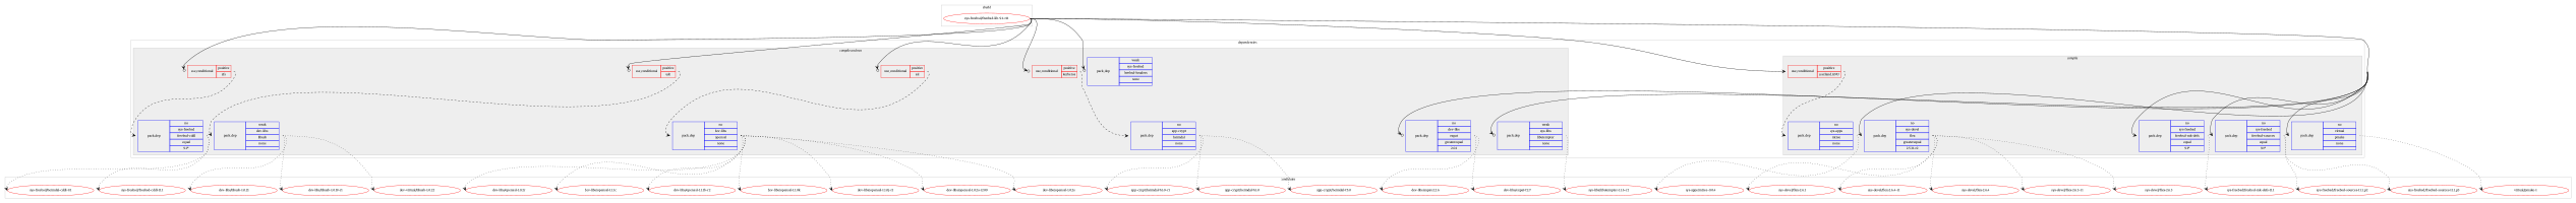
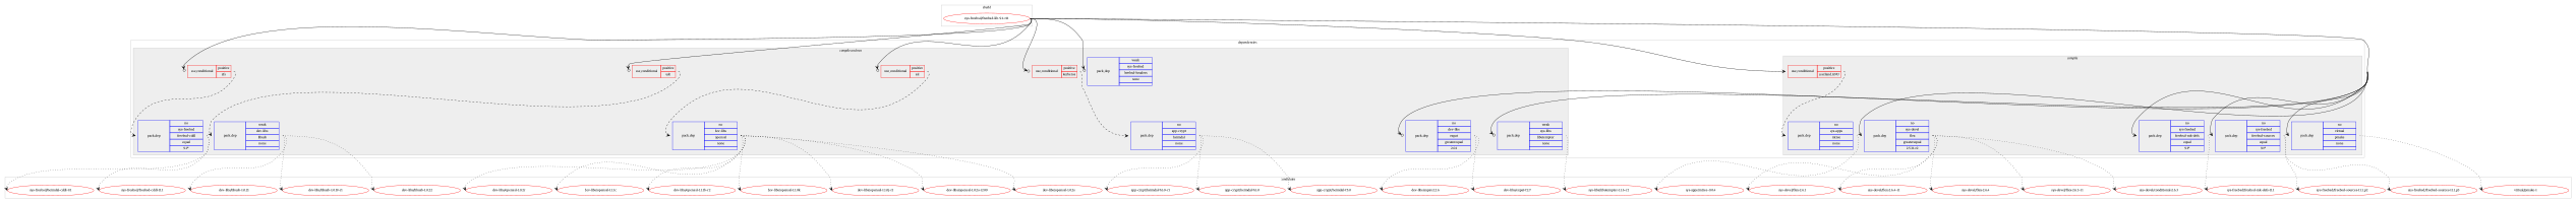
  digraph {
    compound=true
    concentrate=true
    fontname=Merriweather
    fontsize=10
    newrank=true
    rankdir=TB
    ranksep=1.5
    node [color=red fontname=Merriweather fontsize=10]
    edge [arrowhead=vee fontname=Merriweather headport=w style=dotted tailport=e weight=100]
    n1 [label="sys-freebsd/freebsd-lib-9.1-r11" width=4]
    n2 [color=blue label=<<TABLE BORDER="0" CELLBORDER="1" CELLSPACING="0" CELLPADDING="4" WIDTH="220"><TR><TD ROWSPAN="6" CELLPADDING="30">pack_dep</TD></TR><TR><TD WIDTH="110">no</TD></TR><TR><TD>sys-apps</TD></TR><TR><TD>mtree</TD></TR><TR><TD>none</TD></TR><TR><TD></TD></TR></TABLE>> shape=none]
    n3 [label=<<TABLE BORDER="0" CELLBORDER="1" CELLSPACING="0" CELLPADDING="4"><TR><TD ROWSPAN="3" CELLPADDING="10">use_conditional</TD></TR><TR><TD>positive</TD></TR><TR><TD>userland_GNU</TD></TR></TABLE>> shape=none]
    n4 [color=blue label=<<TABLE BORDER="0" CELLBORDER="1" CELLSPACING="0" CELLPADDING="4" WIDTH="220"><TR><TD ROWSPAN="6" CELLPADDING="30">pack_dep</TD></TR><TR><TD WIDTH="110">no</TD></TR><TR><TD>sys-devel</TD></TR><TR><TD>flex</TD></TR><TR><TD>greaterequal</TD></TR><TR><TD>2.5.31-r2</TD></TR></TABLE>> shape=none]
    n5 [color=blue label=<<TABLE BORDER="0" CELLBORDER="1" CELLSPACING="0" CELLPADDING="4" WIDTH="220"><TR><TD ROWSPAN="6" CELLPADDING="30">pack_dep</TD></TR><TR><TD WIDTH="110">no</TD></TR><TR><TD>sys-freebsd</TD></TR><TR><TD>freebsd-mk-defs</TD></TR><TR><TD>equal</TD></TR><TR><TD>9.1*</TD></TR></TABLE>> shape=none]
    n6 [color=blue label=<<TABLE BORDER="0" CELLBORDER="1" CELLSPACING="0" CELLPADDING="4" WIDTH="220"><TR><TD ROWSPAN="6" CELLPADDING="30">pack_dep</TD></TR><TR><TD WIDTH="110">no</TD></TR><TR><TD>sys-freebsd</TD></TR><TR><TD>freebsd-sources</TD></TR><TR><TD>equal</TD></TR><TR><TD>9.1*</TD></TR></TABLE>> shape=none]
    n7 [color=blue label=<<TABLE BORDER="0" CELLBORDER="1" CELLSPACING="0" CELLPADDING="4" WIDTH="220"><TR><TD ROWSPAN="6" CELLPADDING="30">pack_dep</TD></TR><TR><TD WIDTH="110">no</TD></TR><TR><TD>virtual</TD></TR><TR><TD>pmake</TD></TR><TR><TD>none</TD></TR><TR><TD></TD></TR></TABLE>> shape=none]
    n8 [color=blue label=<<TABLE BORDER="0" CELLBORDER="1" CELLSPACING="0" CELLPADDING="4" WIDTH="220"><TR><TD ROWSPAN="6" CELLPADDING="30">pack_dep</TD></TR><TR><TD WIDTH="110">no</TD></TR><TR><TD>app-crypt</TD></TR><TR><TD>heimdal</TD></TR><TR><TD>none</TD></TR><TR><TD></TD></TR></TABLE>> shape=none]
    n9 [label=<<TABLE BORDER="0" CELLBORDER="1" CELLSPACING="0" CELLPADDING="4"><TR><TD ROWSPAN="3" CELLPADDING="10">use_conditional</TD></TR><TR><TD>positive</TD></TR><TR><TD>kerberos</TD></TR></TABLE>> shape=none]
    n10 [color=blue label=<<TABLE BORDER="0" CELLBORDER="1" CELLSPACING="0" CELLPADDING="4" WIDTH="220"><TR><TD ROWSPAN="6" CELLPADDING="30">pack_dep</TD></TR><TR><TD WIDTH="110">no</TD></TR><TR><TD>dev-libs</TD></TR><TR><TD>openssl</TD></TR><TR><TD>none</TD></TR><TR><TD></TD></TR></TABLE>> shape=none]
    n11 [label=<<TABLE BORDER="0" CELLBORDER="1" CELLSPACING="0" CELLPADDING="4"><TR><TD ROWSPAN="3" CELLPADDING="10">use_conditional</TD></TR><TR><TD>positive</TD></TR><TR><TD>ssl</TD></TR></TABLE>> shape=none]
    n12 [color=blue label=<<TABLE BORDER="0" CELLBORDER="1" CELLSPACING="0" CELLPADDING="4" WIDTH="220"><TR><TD ROWSPAN="6" CELLPADDING="30">pack_dep</TD></TR><TR><TD WIDTH="110">weak</TD></TR><TR><TD>dev-libs</TD></TR><TR><TD>libusb</TD></TR><TR><TD>none</TD></TR><TR><TD></TD></TR></TABLE>> shape=none]
    n13 [label=<<TABLE BORDER="0" CELLBORDER="1" CELLSPACING="0" CELLPADDING="4"><TR><TD ROWSPAN="3" CELLPADDING="10">use_conditional</TD></TR><TR><TD>positive</TD></TR><TR><TD>usb</TD></TR></TABLE>> shape=none]
    n14 [color=blue label=<<TABLE BORDER="0" CELLBORDER="1" CELLSPACING="0" CELLPADDING="4" WIDTH="220"><TR><TD ROWSPAN="6" CELLPADDING="30">pack_dep</TD></TR><TR><TD WIDTH="110">no</TD></TR><TR><TD>sys-freebsd</TD></TR><TR><TD>freebsd-cddl</TD></TR><TR><TD>equal</TD></TR><TR><TD>9.1*</TD></TR></TABLE>> shape=none]
    n15 [label=<<TABLE BORDER="0" CELLBORDER="1" CELLSPACING="0" CELLPADDING="4"><TR><TD ROWSPAN="3" CELLPADDING="10">use_conditional</TD></TR><TR><TD>positive</TD></TR><TR><TD>zfs</TD></TR></TABLE>> shape=none]
    n16 [color=blue label=<<TABLE BORDER="0" CELLBORDER="1" CELLSPACING="0" CELLPADDING="4" WIDTH="220"><TR><TD ROWSPAN="6" CELLPADDING="30">pack_dep</TD></TR><TR><TD WIDTH="110">no</TD></TR><TR><TD>dev-libs</TD></TR><TR><TD>expat</TD></TR><TR><TD>greaterequal</TD></TR><TR><TD>2.0.1</TD></TR></TABLE>> shape=none]
    n17 [color=blue label=<<TABLE BORDER="0" CELLBORDER="1" CELLSPACING="0" CELLPADDING="4" WIDTH="220"><TR><TD ROWSPAN="6" CELLPADDING="30">pack_dep</TD></TR><TR><TD WIDTH="110">weak</TD></TR><TR><TD>sys-freebsd</TD></TR><TR><TD>freebsd-headers</TD></TR><TR><TD>none</TD></TR><TR><TD></TD></TR></TABLE>> shape=none]
    n18 [color=blue label=<<TABLE BORDER="0" CELLBORDER="1" CELLSPACING="0" CELLPADDING="4" WIDTH="220"><TR><TD ROWSPAN="6" CELLPADDING="30">pack_dep</TD></TR><TR><TD WIDTH="110">weak</TD></TR><TR><TD>sys-libs</TD></TR><TR><TD>libutempter</TD></TR><TR><TD>none</TD></TR><TR><TD></TD></TR></TABLE>> shape=none]
    n19 [label="sys-apps/mtree-0.0.4" width=4]
    n20 [label="sys-devel/flex-2.6.1" width=4]
-   n21 [label="sys-devel/flex-2.6.3" width=4]
+   n21 [label="sys-devel/conditional-2.6.3" width=4]
    n22 [label="sys-devel/flex-2.6.3-r1" width=4]
    n23 [label="sys-devel/flex-2.6.4" width=4]
    n24 [label="sys-devel/flex-2.6.4-r1" width=4]
    n25 [label="sys-freebsd/freebsd-mk-defs-11.1" width=4]
    n26 [label="sys-freebsd/freebsd-sources-11.1_p2" width=4]
    n27 [label="sys-freebsd/freebsd-sources-11.1_p3" width=4]
    n28 [label="virtual/pmake-1" width=4]
    n29 [label="app-crypt/heimdal-7.5.0" width=4]
    n30 [label="app-crypt/heimdal-7.6.0" width=4]
    n31 [label="app-crypt/heimdal-7.6.0-r1" width=4]
    n32 [label="dev-libs/openssl-1.0.2r" width=4]
    n33 [label="dev-libs/openssl-1.0.2s" width=4]
    n34 [label="dev-libs/openssl-1.0.2s-r200" width=4]
    n35 [label="dev-libs/openssl-1.1.0j-r1" width=4]
    n36 [label="dev-libs/openssl-1.1.0k" width=4]
    n37 [label="dev-libs/openssl-1.1.1b-r2" width=4]
    n38 [label="dev-libs/openssl-1.1.1c" width=4]
    n39 [label="dev-libs/libusb-1.0.19-r1" width=4]
    n40 [label="dev-libs/libusb-1.0.21" width=4]
-   n41 [label="dev-virtual/libusb-1.0.22" width=4]
+   n41 [label="dev-libs/libusb-1.0.22" width=4]
    n42 [label="sys-freebsd/freebsd-cddl-11.1" width=4]
    n43 [label="sys-freebsd/heimdal-cddl-9.1" width=4]
    n44 [label="dev-libs/expat-2.2.6" width=4]
    n45 [label="dev-libs/expat-7.2.7" width=4]
    n46 [label="sys-libs/libutempter-1.1.6-r2" width=4]
    subgraph cluster_1 {
      color=gray
      label=<<i>ebuild</i>>
      rank=same
      n1
    }
    subgraph cluster_2 {
      color=gray
      label=<<i>dependencies</i>>
      subgraph cluster_3 {
        color=gray
        fillcolor="#eeeeee"
        label=<<i>compile</i>>
        style=filled
        subgraph sub_4 {
          color=gray
          fillcolor="#eeeeee"
          label=<<i>compile</i>>
          style=filled
          n3
          subgraph sub_5 {
            color=gray
            fillcolor="#eeeeee"
            label=<<i>compile</i>>
            style=filled
            n2
          }
        }
        subgraph sub_6 {
          color=gray
          fillcolor="#eeeeee"
          label=<<i>compile</i>>
          style=filled
          n4
        }
        subgraph sub_7 {
          color=gray
          fillcolor="#eeeeee"
          label=<<i>compile</i>>
          style=filled
          n5
        }
        subgraph sub_8 {
          color=gray
          fillcolor="#eeeeee"
          label=<<i>compile</i>>
          style=filled
          n6
        }
        subgraph sub_9 {
          color=gray
          fillcolor="#eeeeee"
          label=<<i>compile</i>>
          style=filled
          n7
        }
      }
      subgraph cluster_10 {
        color=gray
        fillcolor="#eeeeee"
        label=<<i>compile and run</i>>
        style=filled
        subgraph sub_11 {
          color=gray
          fillcolor="#eeeeee"
          label=<<i>compile and run</i>>
          style=filled
          n9
          subgraph sub_12 {
            color=gray
            fillcolor="#eeeeee"
            label=<<i>compile and run</i>>
            style=filled
            n8
          }
        }
        subgraph sub_13 {
          color=gray
          fillcolor="#eeeeee"
          label=<<i>compile and run</i>>
          style=filled
          n11
          subgraph sub_14 {
            color=gray
            fillcolor="#eeeeee"
            label=<<i>compile and run</i>>
            style=filled
            n10
          }
        }
        subgraph sub_15 {
          color=gray
          fillcolor="#eeeeee"
          label=<<i>compile and run</i>>
          style=filled
          n13
          subgraph sub_16 {
            color=gray
            fillcolor="#eeeeee"
            label=<<i>compile and run</i>>
            style=filled
            n12
          }
        }
        subgraph sub_17 {
          color=gray
          fillcolor="#eeeeee"
          label=<<i>compile and run</i>>
          style=filled
          n15
          subgraph sub_18 {
            color=gray
            fillcolor="#eeeeee"
            label=<<i>compile and run</i>>
            style=filled
            n14
          }
        }
        subgraph sub_19 {
          color=gray
          fillcolor="#eeeeee"
          label=<<i>compile and run</i>>
          style=filled
          n16
        }
        subgraph sub_20 {
          color=gray
          fillcolor="#eeeeee"
          label=<<i>compile and run</i>>
          style=filled
          n17
        }
        subgraph sub_21 {
          color=gray
          fillcolor="#eeeeee"
          label=<<i>compile and run</i>>
          style=filled
          n18
        }
      }
      subgraph cluster_22 {
        color=gray
        fillcolor="#eeeeee"
        label=<<i>run</i>>
        style=filled
      }
    }
    subgraph cluster_23 {
      color=gray
      label=<<i>candidates</i>>
      rank=same
      subgraph sub_24 {
        color=black
        label=<<i>candidates</i>>
        nodesep=1
        rank=same
        n19
      }
      subgraph sub_25 {
        color=black
        label=<<i>candidates</i>>
        nodesep=1
        rank=same
        n20
        n21
        n22
        n23
        n24
      }
      subgraph sub_26 {
        color=black
        label=<<i>candidates</i>>
        nodesep=1
        rank=same
        n25
      }
      subgraph sub_27 {
        color=black
        label=<<i>candidates</i>>
        nodesep=1
        rank=same
        n26
        n27
      }
      subgraph sub_28 {
        color=black
        label=<<i>candidates</i>>
        nodesep=1
        rank=same
        n28
      }
      subgraph sub_29 {
        color=black
        label=<<i>candidates</i>>
        nodesep=1
        rank=same
        n29
        n30
        n31
      }
      subgraph sub_30 {
        color=black
        label=<<i>candidates</i>>
        nodesep=1
        rank=same
        n32
        n33
        n34
        n35
        n36
        n37
        n38
      }
      subgraph sub_31 {
        color=black
        label=<<i>candidates</i>>
        nodesep=1
        rank=same
        n39
        n40
        n41
      }
      subgraph sub_32 {
        color=black
        label=<<i>candidates</i>>
        nodesep=1
        rank=same
        n42
        n43
      }
      subgraph sub_33 {
        color=black
        label=<<i>candidates</i>>
        nodesep=1
        rank=same
        n44
        n45
      }
      subgraph sub_34 {
        color=black
        label=<<i>candidates</i>>
        nodesep=1
        rank=same
      }
      subgraph sub_35 {
        color=black
        label=<<i>candidates</i>>
        nodesep=1
        rank=same
        n46
      }
    }
    n1 -> n3 [style=solid weight=20]
    n1 -> n4 [style=solid weight=20]
    n1 -> n5 [style=solid weight=20]
    n1 -> n6 [style=solid weight=20]
    n1 -> n7 [style=solid weight=20]
    n1 -> n9 [arrowhead=odotvee style=solid weight=20]
    n1 -> n11 [arrowhead=odotvee style=solid weight=20]
    n1 -> n13 [arrowhead=odotvee style=solid weight=20]
    n1 -> n15 [arrowhead=odotvee style=solid weight=20]
    n1 -> n16 [arrowhead=odotvee style=solid weight=20]
    n1 -> n17 [arrowhead=odotvee style=solid weight=20]
    n1 -> n18 [arrowhead=odotvee style=solid weight=20]
    n2 -> n19
    n3 -> n2 [style=dashed weight=20]
    n4 -> n20
    n4 -> n21
    n4 -> n22
    n4 -> n23
    n4 -> n24
    n5 -> n25
    n6 -> n26
    n6 -> n27
    n7 -> n28
    n8 -> n29
    n8 -> n30
    n8 -> n31
    n9 -> n8 [style=dashed weight=20]
    n10 -> n32
    n10 -> n33
    n10 -> n34
    n10 -> n35
    n10 -> n36
    n10 -> n37
    n10 -> n38
    n11 -> n10 [style=dashed weight=20]
    n12 -> n39
    n12 -> n40
    n12 -> n41
    n13 -> n12 [style=dashed weight=20]
    n14 -> n42
    n14 -> n43
    n15 -> n14 [style=dashed weight=20]
    n16 -> n44
    n16 -> n45
    n18 -> n46
  }
